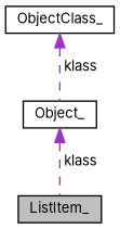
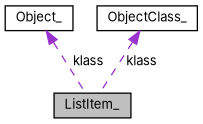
  digraph {
    fontname=Inter
    node [color=black fillcolor=white fontname=Inter fontsize=10 shape=record style=filled]
    edge [color=darkorchid3 dir=back fontname=Inter fontsize=10 labelfontname=Helvetica labelfontsize=10 style=dashed]
    n1 [fillcolor=grey75 fontcolor=black height=0.2 label=ListItem_ width=0.4]
    n2 [height=0.2 label=Object_ width=0.4]
    n3 [height=0.2 label=ObjectClass_ width=0.4]
    n2 -> n1 [label=" klass"]
-   n3 -> n2 [label=" klass"]
+   n3 -> n1 [label=" klass"]
  }
